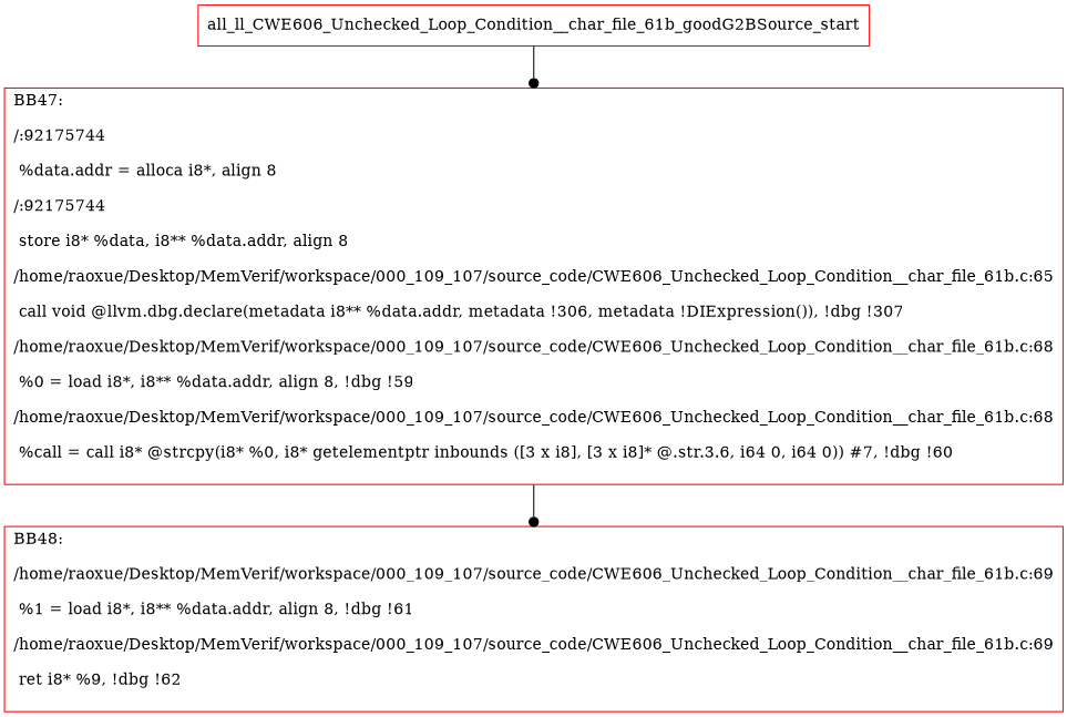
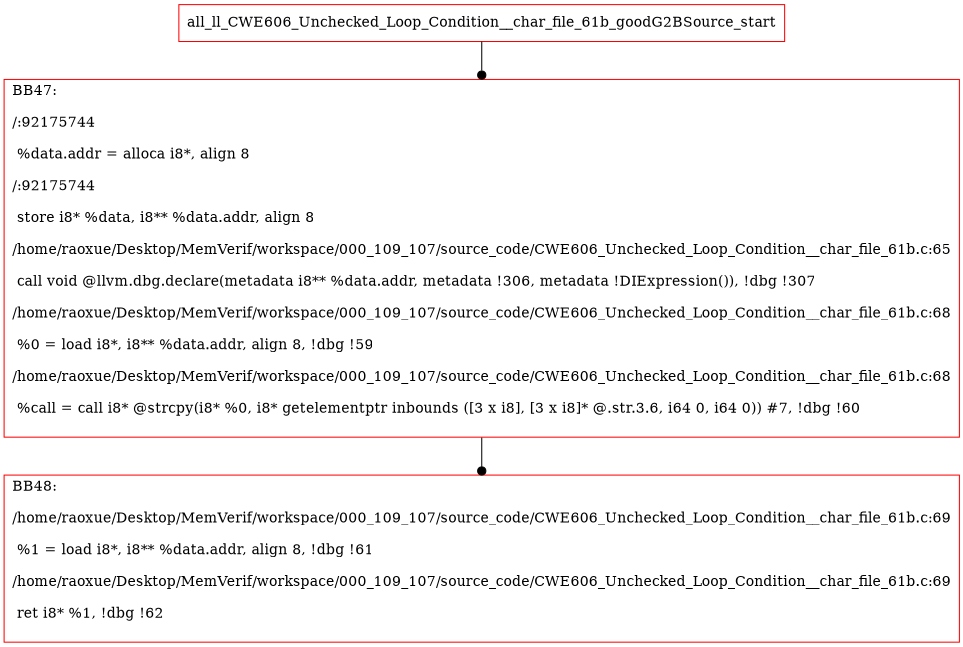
  digraph {
    node [shape=record color=red]
    edge [arrowhead=dot]
    n1 [label="{all_ll_CWE606_Unchecked_Loop_Condition__char_file_61b_goodG2BSource_start}"]
    n2 [label="{BB47:\l\l/:92175744\l\n  %data.addr = alloca i8*, align 8\l\n/:92175744\l\n  store i8* %data, i8** %data.addr, align 8\l\n/home/raoxue/Desktop/MemVerif/workspace/000_109_107/source_code/CWE606_Unchecked_Loop_Condition__char_file_61b.c:65\l\n  call void @llvm.dbg.declare(metadata i8** %data.addr, metadata !306, metadata !DIExpression()), !dbg !307\l\n/home/raoxue/Desktop/MemVerif/workspace/000_109_107/source_code/CWE606_Unchecked_Loop_Condition__char_file_61b.c:68\l\n  %0 = load i8*, i8** %data.addr, align 8, !dbg !59\l\n/home/raoxue/Desktop/MemVerif/workspace/000_109_107/source_code/CWE606_Unchecked_Loop_Condition__char_file_61b.c:68\l\n  %call = call i8* @strcpy(i8* %0, i8* getelementptr inbounds ([3 x i8], [3 x i8]* @.str.3.6, i64 0, i64 0)) #7, !dbg !60\l\n}"]
-   n3 [label="{BB48:\l\l/home/raoxue/Desktop/MemVerif/workspace/000_109_107/source_code/CWE606_Unchecked_Loop_Condition__char_file_61b.c:69\l\n  %1 = load i8*, i8** %data.addr, align 8, !dbg !61\l\n/home/raoxue/Desktop/MemVerif/workspace/000_109_107/source_code/CWE606_Unchecked_Loop_Condition__char_file_61b.c:69\l\n  ret i8* %9, !dbg !62\l\n}"]
+   n3 [label="{BB48:\l\l/home/raoxue/Desktop/MemVerif/workspace/000_109_107/source_code/CWE606_Unchecked_Loop_Condition__char_file_61b.c:69\l\n  %1 = load i8*, i8** %data.addr, align 8, !dbg !61\l\n/home/raoxue/Desktop/MemVerif/workspace/000_109_107/source_code/CWE606_Unchecked_Loop_Condition__char_file_61b.c:69\l\n  ret i8* %1, !dbg !62\l\n}"]
    n1 -> n2
    n2 -> n3
  }
